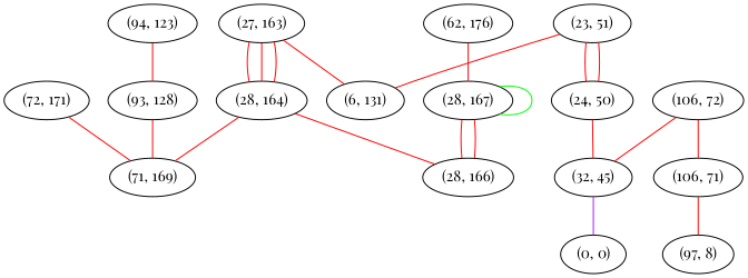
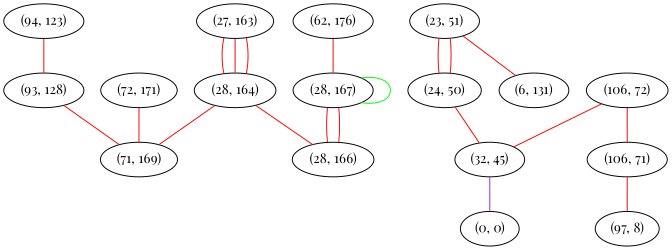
  graph {
    fontname="Playfair Display"
    node [fontname="Playfair Display"]
    edge [color=red fontname="Playfair Display" weight=1]
    "(94, 123)"
    "(93, 128)"
    "(71, 169)"
    "(23, 51)"
    "(24, 50)"
    "(6, 131)"
    "(32, 45)"
    "(0, 0)"
    "(106, 72)"
    "(106, 71)"
    "(97, 8)"
    "(72, 171)"
    "(27, 163)"
    "(28, 164)"
    "(28, 166)"
    "(62, 176)"
    "(28, 167)"
    "(94, 123)" -- "(93, 128)"
    "(93, 128)" -- "(71, 169)"
    "(23, 51)" -- "(24, 50)"
    "(23, 51)" -- "(24, 50)"
    "(23, 51)" -- "(6, 131)"
    "(24, 50)" -- "(32, 45)"
    "(32, 45)" -- "(0, 0)" [color=purple weight=4]
    "(106, 72)" -- "(32, 45)"
    "(106, 72)" -- "(106, 71)"
    "(106, 71)" -- "(97, 8)"
    "(72, 171)" -- "(71, 169)"
-   "(27, 163)" -- "(6, 131)"
    "(27, 163)" -- "(28, 164)"
    "(27, 163)" -- "(28, 164)"
    "(27, 163)" -- "(28, 164)"
    "(28, 164)" -- "(71, 169)"
    "(28, 164)" -- "(28, 166)"
    "(62, 176)" -- "(28, 167)"
    "(28, 167)" -- "(28, 166)"
    "(28, 167)" -- "(28, 166)"
    "(28, 167)" -- "(28, 167)" [color=green weight=2]
  }
